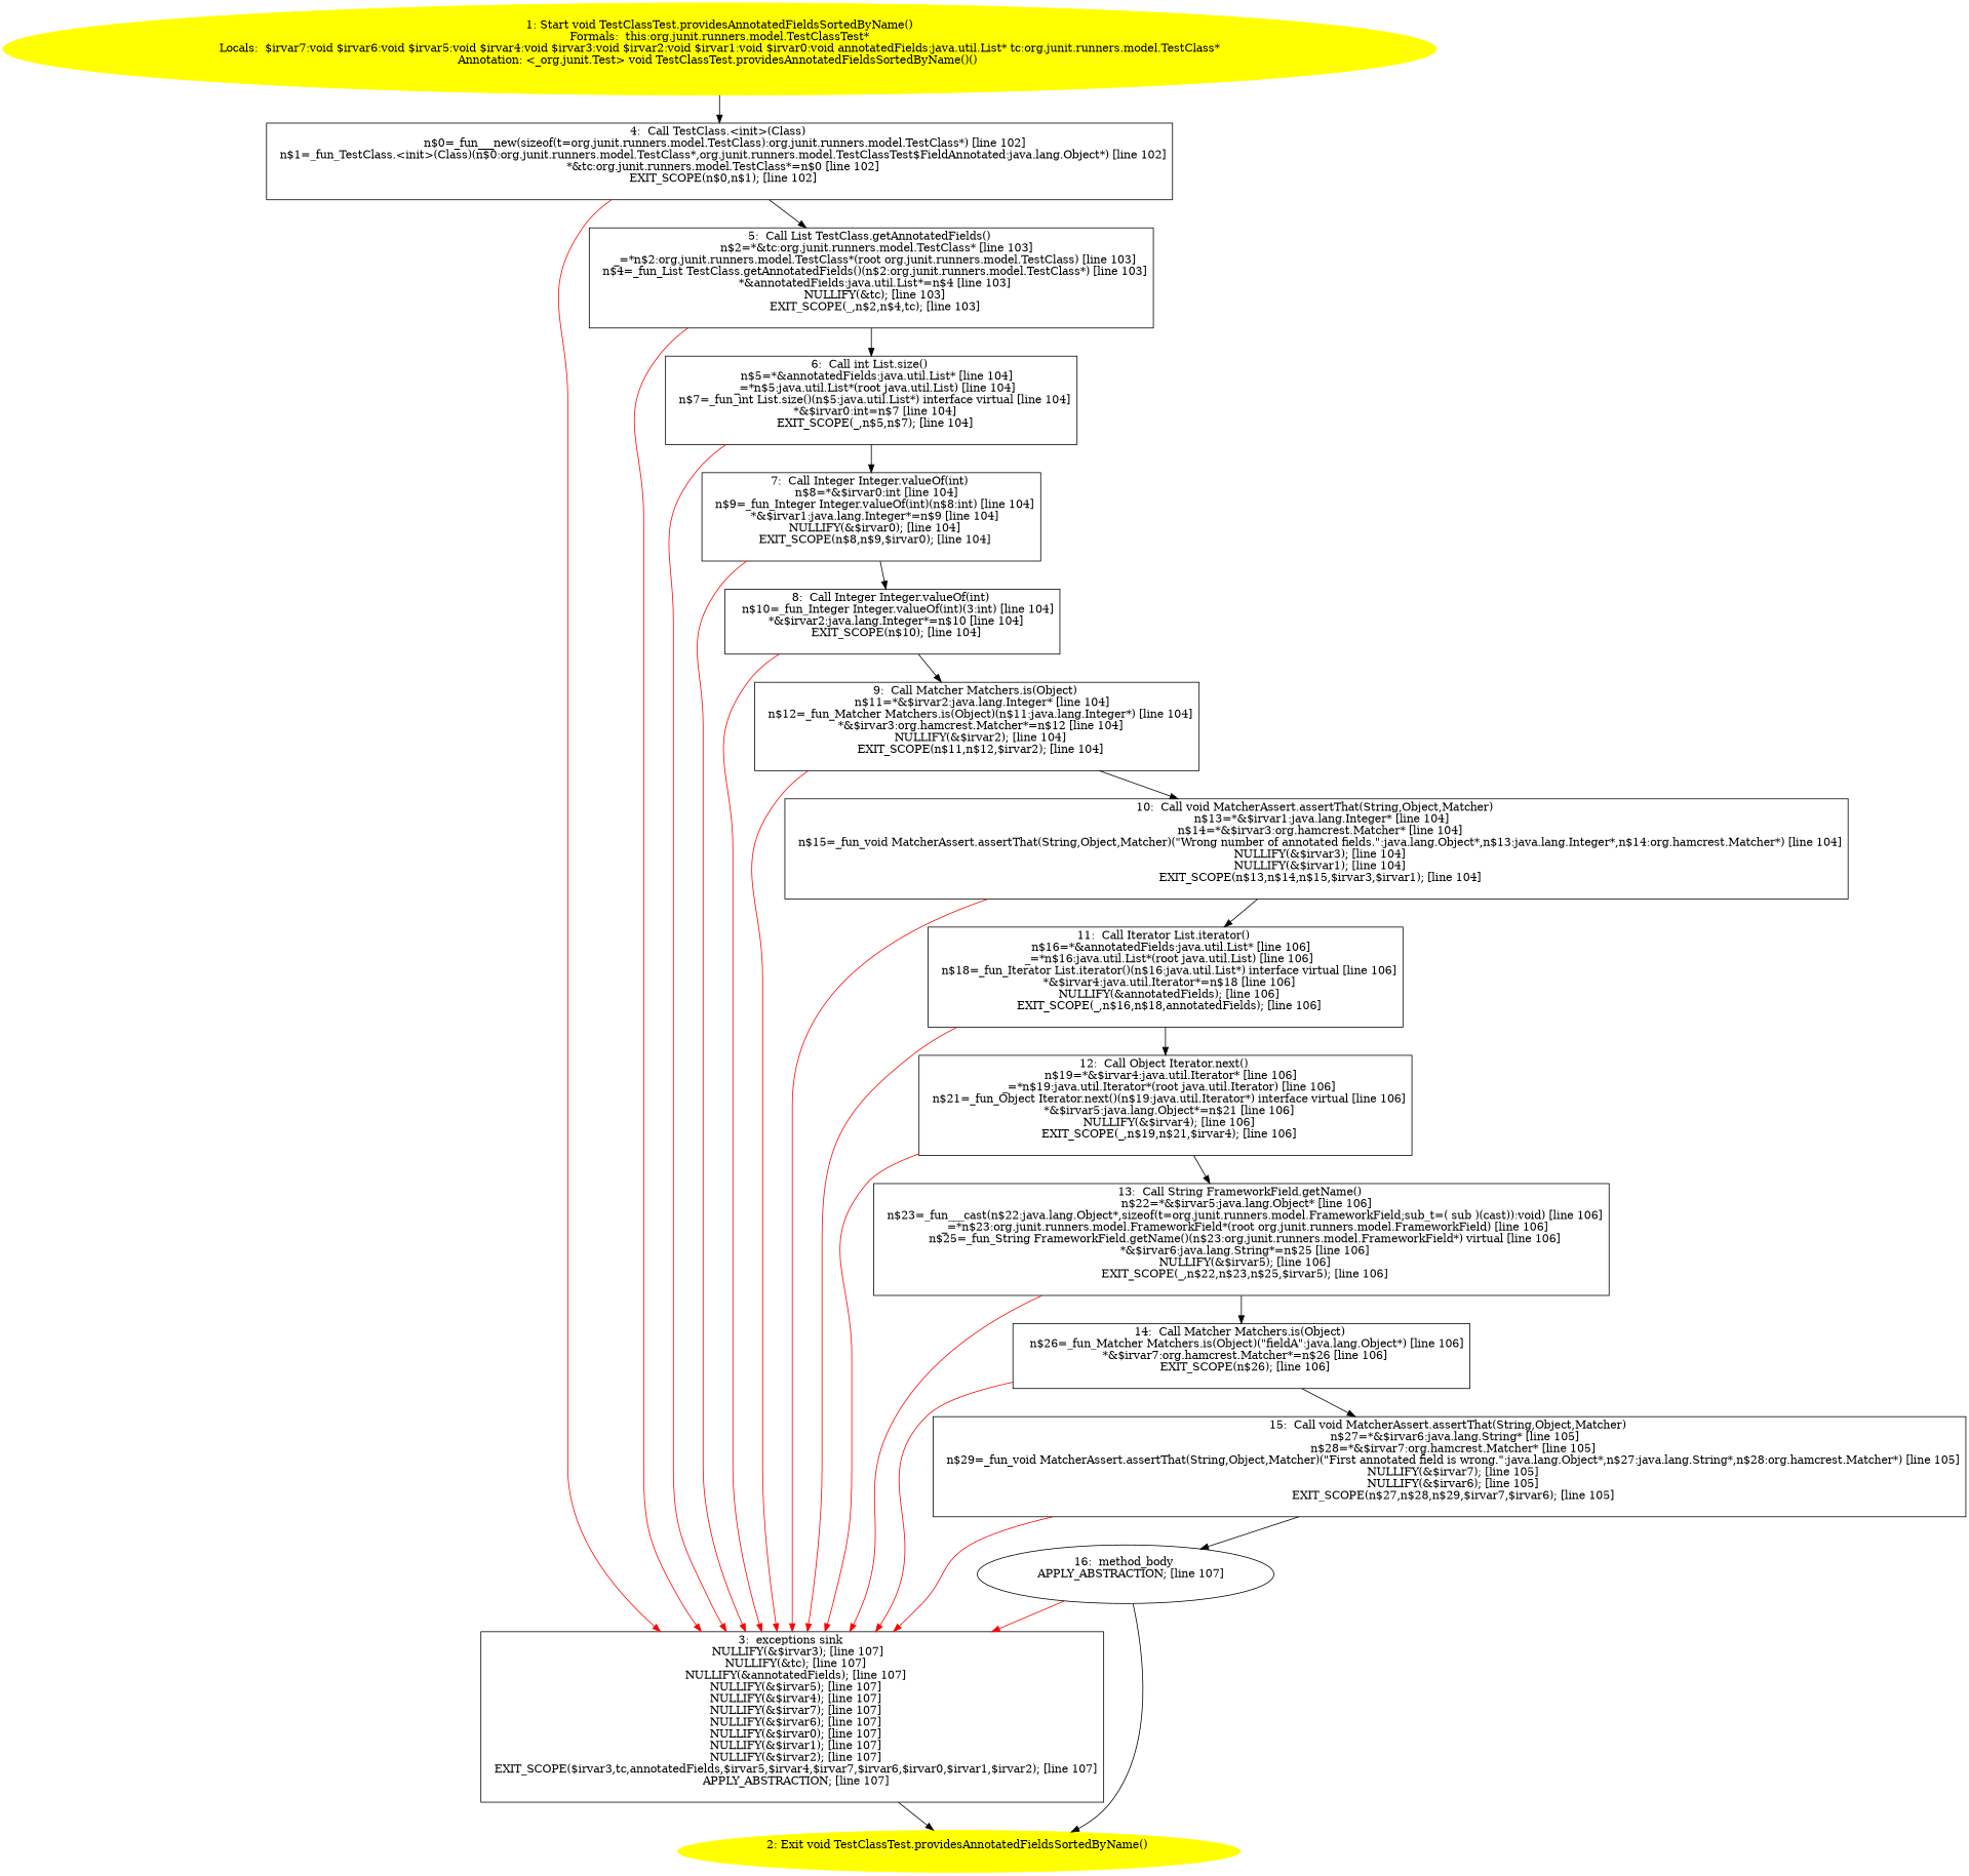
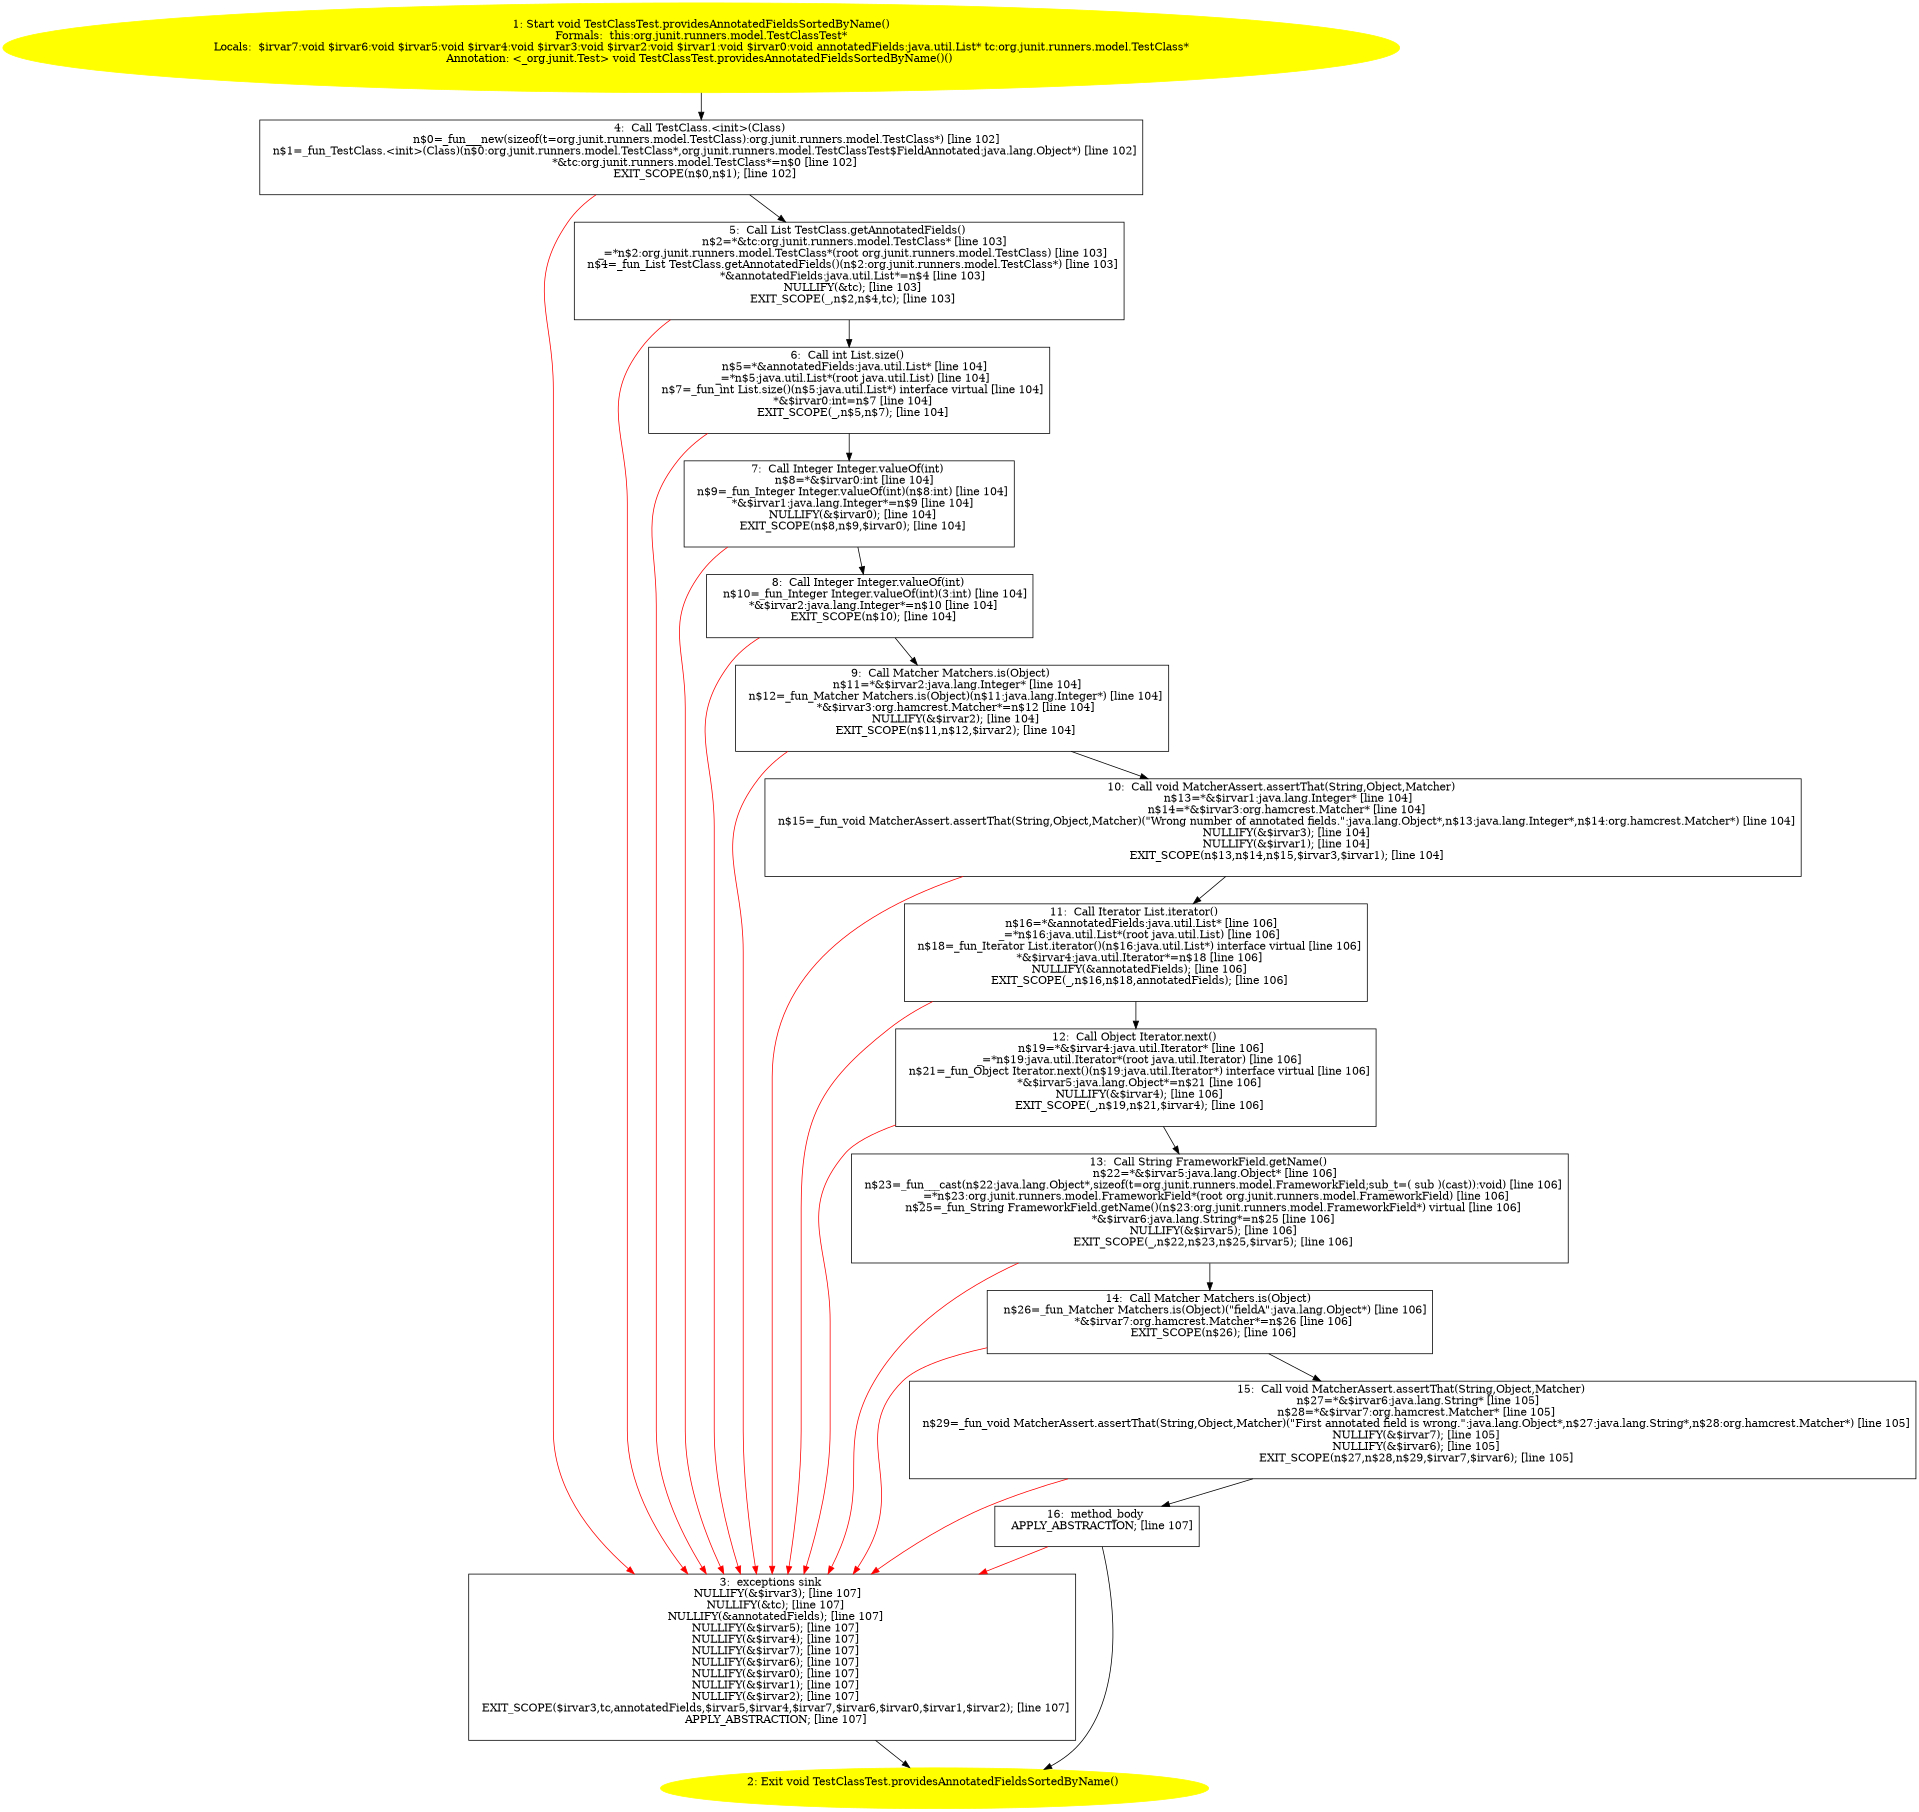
  digraph {
    node [shape=box]
    n1 [color=yellow label="1: Start void TestClassTest.providesAnnotatedFieldsSortedByName()\nFormals:  this:org.junit.runners.model.TestClassTest*\nLocals:  $irvar7:void $irvar6:void $irvar5:void $irvar4:void $irvar3:void $irvar2:void $irvar1:void $irvar0:void annotatedFields:java.util.List* tc:org.junit.runners.model.TestClass*\nAnnotation: <_org.junit.Test> void TestClassTest.providesAnnotatedFieldsSortedByName()() \n  " style=filled shape=""]
    n2 [label="4:  Call TestClass.<init>(Class) \n   n$0=_fun___new(sizeof(t=org.junit.runners.model.TestClass):org.junit.runners.model.TestClass*) [line 102]\n  n$1=_fun_TestClass.<init>(Class)(n$0:org.junit.runners.model.TestClass*,org.junit.runners.model.TestClassTest$FieldAnnotated:java.lang.Object*) [line 102]\n  *&tc:org.junit.runners.model.TestClass*=n$0 [line 102]\n  EXIT_SCOPE(n$0,n$1); [line 102]\n "]
    n3 [label="3:  exceptions sink \n   NULLIFY(&$irvar3); [line 107]\n  NULLIFY(&tc); [line 107]\n  NULLIFY(&annotatedFields); [line 107]\n  NULLIFY(&$irvar5); [line 107]\n  NULLIFY(&$irvar4); [line 107]\n  NULLIFY(&$irvar7); [line 107]\n  NULLIFY(&$irvar6); [line 107]\n  NULLIFY(&$irvar0); [line 107]\n  NULLIFY(&$irvar1); [line 107]\n  NULLIFY(&$irvar2); [line 107]\n  EXIT_SCOPE($irvar3,tc,annotatedFields,$irvar5,$irvar4,$irvar7,$irvar6,$irvar0,$irvar1,$irvar2); [line 107]\n  APPLY_ABSTRACTION; [line 107]\n "]
    n4 [label="5:  Call List TestClass.getAnnotatedFields() \n   n$2=*&tc:org.junit.runners.model.TestClass* [line 103]\n  _=*n$2:org.junit.runners.model.TestClass*(root org.junit.runners.model.TestClass) [line 103]\n  n$4=_fun_List TestClass.getAnnotatedFields()(n$2:org.junit.runners.model.TestClass*) [line 103]\n  *&annotatedFields:java.util.List*=n$4 [line 103]\n  NULLIFY(&tc); [line 103]\n  EXIT_SCOPE(_,n$2,n$4,tc); [line 103]\n "]
    n5 [color=yellow label="2: Exit void TestClassTest.providesAnnotatedFieldsSortedByName() \n  " style=filled shape=""]
    n6 [label="6:  Call int List.size() \n   n$5=*&annotatedFields:java.util.List* [line 104]\n  _=*n$5:java.util.List*(root java.util.List) [line 104]\n  n$7=_fun_int List.size()(n$5:java.util.List*) interface virtual [line 104]\n  *&$irvar0:int=n$7 [line 104]\n  EXIT_SCOPE(_,n$5,n$7); [line 104]\n "]
    n7 [label="7:  Call Integer Integer.valueOf(int) \n   n$8=*&$irvar0:int [line 104]\n  n$9=_fun_Integer Integer.valueOf(int)(n$8:int) [line 104]\n  *&$irvar1:java.lang.Integer*=n$9 [line 104]\n  NULLIFY(&$irvar0); [line 104]\n  EXIT_SCOPE(n$8,n$9,$irvar0); [line 104]\n "]
    n8 [label="8:  Call Integer Integer.valueOf(int) \n   n$10=_fun_Integer Integer.valueOf(int)(3:int) [line 104]\n  *&$irvar2:java.lang.Integer*=n$10 [line 104]\n  EXIT_SCOPE(n$10); [line 104]\n "]
    n9 [label="9:  Call Matcher Matchers.is(Object) \n   n$11=*&$irvar2:java.lang.Integer* [line 104]\n  n$12=_fun_Matcher Matchers.is(Object)(n$11:java.lang.Integer*) [line 104]\n  *&$irvar3:org.hamcrest.Matcher*=n$12 [line 104]\n  NULLIFY(&$irvar2); [line 104]\n  EXIT_SCOPE(n$11,n$12,$irvar2); [line 104]\n "]
    n10 [label="10:  Call void MatcherAssert.assertThat(String,Object,Matcher) \n   n$13=*&$irvar1:java.lang.Integer* [line 104]\n  n$14=*&$irvar3:org.hamcrest.Matcher* [line 104]\n  n$15=_fun_void MatcherAssert.assertThat(String,Object,Matcher)(\"Wrong number of annotated fields.\":java.lang.Object*,n$13:java.lang.Integer*,n$14:org.hamcrest.Matcher*) [line 104]\n  NULLIFY(&$irvar3); [line 104]\n  NULLIFY(&$irvar1); [line 104]\n  EXIT_SCOPE(n$13,n$14,n$15,$irvar3,$irvar1); [line 104]\n "]
    n11 [label="11:  Call Iterator List.iterator() \n   n$16=*&annotatedFields:java.util.List* [line 106]\n  _=*n$16:java.util.List*(root java.util.List) [line 106]\n  n$18=_fun_Iterator List.iterator()(n$16:java.util.List*) interface virtual [line 106]\n  *&$irvar4:java.util.Iterator*=n$18 [line 106]\n  NULLIFY(&annotatedFields); [line 106]\n  EXIT_SCOPE(_,n$16,n$18,annotatedFields); [line 106]\n "]
    n12 [label="12:  Call Object Iterator.next() \n   n$19=*&$irvar4:java.util.Iterator* [line 106]\n  _=*n$19:java.util.Iterator*(root java.util.Iterator) [line 106]\n  n$21=_fun_Object Iterator.next()(n$19:java.util.Iterator*) interface virtual [line 106]\n  *&$irvar5:java.lang.Object*=n$21 [line 106]\n  NULLIFY(&$irvar4); [line 106]\n  EXIT_SCOPE(_,n$19,n$21,$irvar4); [line 106]\n "]
    n13 [label="13:  Call String FrameworkField.getName() \n   n$22=*&$irvar5:java.lang.Object* [line 106]\n  n$23=_fun___cast(n$22:java.lang.Object*,sizeof(t=org.junit.runners.model.FrameworkField;sub_t=( sub )(cast)):void) [line 106]\n  _=*n$23:org.junit.runners.model.FrameworkField*(root org.junit.runners.model.FrameworkField) [line 106]\n  n$25=_fun_String FrameworkField.getName()(n$23:org.junit.runners.model.FrameworkField*) virtual [line 106]\n  *&$irvar6:java.lang.String*=n$25 [line 106]\n  NULLIFY(&$irvar5); [line 106]\n  EXIT_SCOPE(_,n$22,n$23,n$25,$irvar5); [line 106]\n "]
    n14 [label="14:  Call Matcher Matchers.is(Object) \n   n$26=_fun_Matcher Matchers.is(Object)(\"fieldA\":java.lang.Object*) [line 106]\n  *&$irvar7:org.hamcrest.Matcher*=n$26 [line 106]\n  EXIT_SCOPE(n$26); [line 106]\n "]
    n15 [label="15:  Call void MatcherAssert.assertThat(String,Object,Matcher) \n   n$27=*&$irvar6:java.lang.String* [line 105]\n  n$28=*&$irvar7:org.hamcrest.Matcher* [line 105]\n  n$29=_fun_void MatcherAssert.assertThat(String,Object,Matcher)(\"First annotated field is wrong.\":java.lang.Object*,n$27:java.lang.String*,n$28:org.hamcrest.Matcher*) [line 105]\n  NULLIFY(&$irvar7); [line 105]\n  NULLIFY(&$irvar6); [line 105]\n  EXIT_SCOPE(n$27,n$28,n$29,$irvar7,$irvar6); [line 105]\n "]
-   n16 [label="16:  method_body \n   APPLY_ABSTRACTION; [line 107]\n " shape=ellipse]
+   n16 [label="16:  method_body \n   APPLY_ABSTRACTION; [line 107]\n "]
    n1 -> n2
    n2 -> n3 [color=red]
    n2 -> n4
    n3 -> n5
    n4 -> n3 [color=red]
    n4 -> n6
    n6 -> n3 [color=red]
    n6 -> n7
    n7 -> n3 [color=red]
    n7 -> n8
    n8 -> n3 [color=red]
    n8 -> n9
    n9 -> n3 [color=red]
    n9 -> n10
    n10 -> n3 [color=red]
    n10 -> n11
    n11 -> n3 [color=red]
    n11 -> n12
    n12 -> n3 [color=red]
    n12 -> n13
    n13 -> n3 [color=red]
    n13 -> n14
    n14 -> n3 [color=red]
    n14 -> n15
    n15 -> n3 [color=red]
    n15 -> n16
    n16 -> n3 [color=red]
    n16 -> n5
  }
